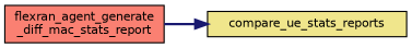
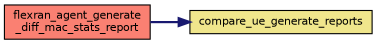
  digraph {
    rankdir=RL
    node [color=black fontname=Helvetica fontsize=10 shape=record style=filled]
-   n1 [fillcolor=khaki fontcolor=black height=0.2 label=compare_ue_stats_reports width=0.4]
+   n1 [fillcolor=khaki fontcolor=black height=0.2 label=compare_ue_generate_reports width=0.4]
    n2 [fillcolor=salmon height=0.2 label="flexran_agent_generate\l_diff_mac_stats_report" width=0.4]
    n1 -> n2 [color=midnightblue dir=back fontname=Helvetica fontsize=10 labelfontname=Helvetica labelfontsize=10 style=bold]
  }
